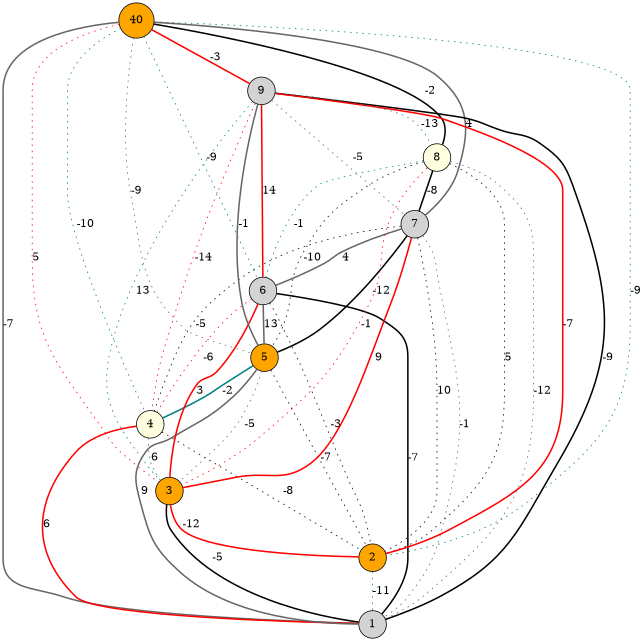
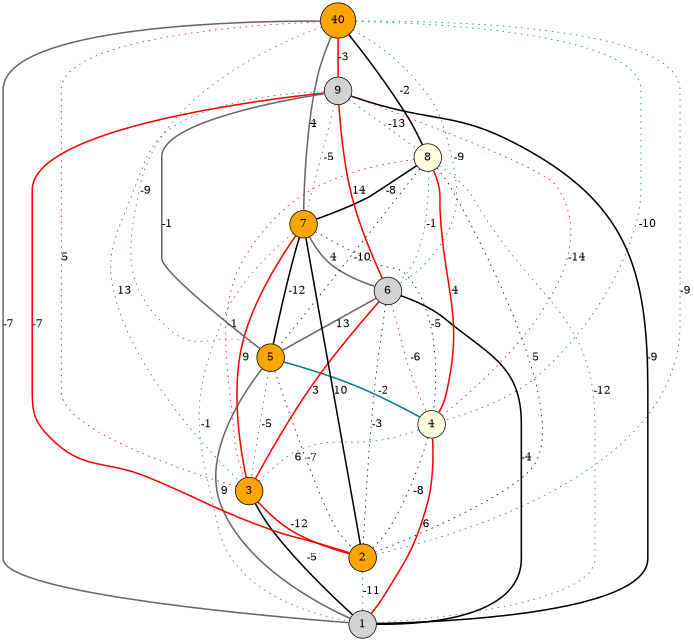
  graph {
    fontname="Helvetica,Arial,sans-serif"
    node [fillcolor=orange shape=circle style=filled]
    edge [color=black style=dotted]
    n1 [label=40]
    1 [fillcolor=lightgrey]
    2
    3
    4 [fillcolor=lightyellow]
    5
    6 [fillcolor=lightgrey]
-   7 [fillcolor=lightgrey]
+   7
    8 [fillcolor=lightyellow]
    9 [fillcolor=lightgrey]
    n1 -- 1 [color=gray40 label=-7 style=bold]
    n1 -- 2 [color=teal label=-9]
    n1 -- 3 [color=red label=5]
    n1 -- 4 [color=teal label=-10]
    n1 -- 5 [color=gray40 label=-9]
    n1 -- 6 [color=teal label=-9]
    n1 -- 7 [color=gray40 label=4 style=bold]
    n1 -- 8 [label=-2 style=bold]
    n1 -- 9 [color=red label=-3 style=bold]
    2 -- 1 [color=teal label=-11]
    3 -- 1 [label=-5 style=bold]
    3 -- 2 [color=red label=-12 style=bold]
    4 -- 1 [color=red label=6 style=bold]
    4 -- 2 [label=-8]
    4 -- 3 [color=teal label=6]
    5 -- 1 [color=gray40 label=9 style=bold]
    5 -- 2 [label=-7]
    5 -- 3 [color=gray40 label=-5]
    5 -- 4 [color=teal label=-2 style=bold]
-   6 -- 1 [label=-7 style=bold]
+   6 -- 1 [label=-4 style=bold]
    6 -- 2 [label=-3]
    6 -- 3 [color=red label=3 style=bold]
    6 -- 4 [color=red label=-6]
    6 -- 5 [color=gray40 label=13 style=bold]
    7 -- 1 [color=gray40 label=-1]
-   7 -- 2 [label=10]
+   7 -- 2 [label=10 style=bold]
    7 -- 3 [color=red label=9 style=bold]
    7 -- 4 [label=-5]
    7 -- 5 [label=-12 style=bold]
    7 -- 6 [color=gray40 label=4 style=bold]
    8 -- 1 [color=gray40 label=-12]
    8 -- 2 [label=5]
    8 -- 3 [color=red label=-1]
+   8 -- 4 [color=red label=4 style=bold]
    8 -- 5 [label=-10]
    8 -- 6 [color=teal label=-1]
    8 -- 7 [label=-8 style=bold]
    9 -- 1 [label=-9 style=bold]
    9 -- 2 [color=red label=-7 style=bold]
    9 -- 3 [color=teal label=13]
    9 -- 4 [color=red label=-14]
    9 -- 5 [color=gray40 label=-1 style=bold]
    9 -- 6 [color=red label=14 style=bold]
    9 -- 7 [color=gray40 label=-5]
    9 -- 8 [color=teal label=-13]
  }
